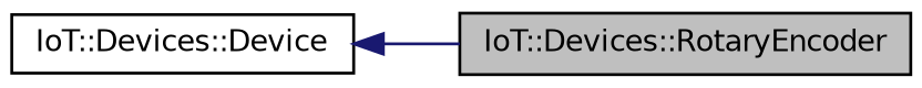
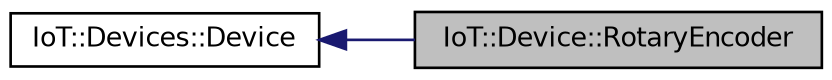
  digraph {
    rankdir=LR
    node [color=black fontname=Helvetica fontsize=10 shape=record style=filled]
-   n1 [fillcolor=grey75 fontcolor=black height=0.2 label="IoT::Devices::RotaryEncoder" width=0.4]
+   n1 [fillcolor=grey75 fontcolor=black height=0.2 label="IoT::Device::RotaryEncoder" width=0.4]
    n2 [fillcolor=white height=0.2 label="IoT::Devices::Device" width=0.4]
    n2 -> n1 [color=midnightblue dir=back fontname=Helvetica fontsize=10 labelfontname=Helvetica labelfontsize=10 style=solid]
  }
